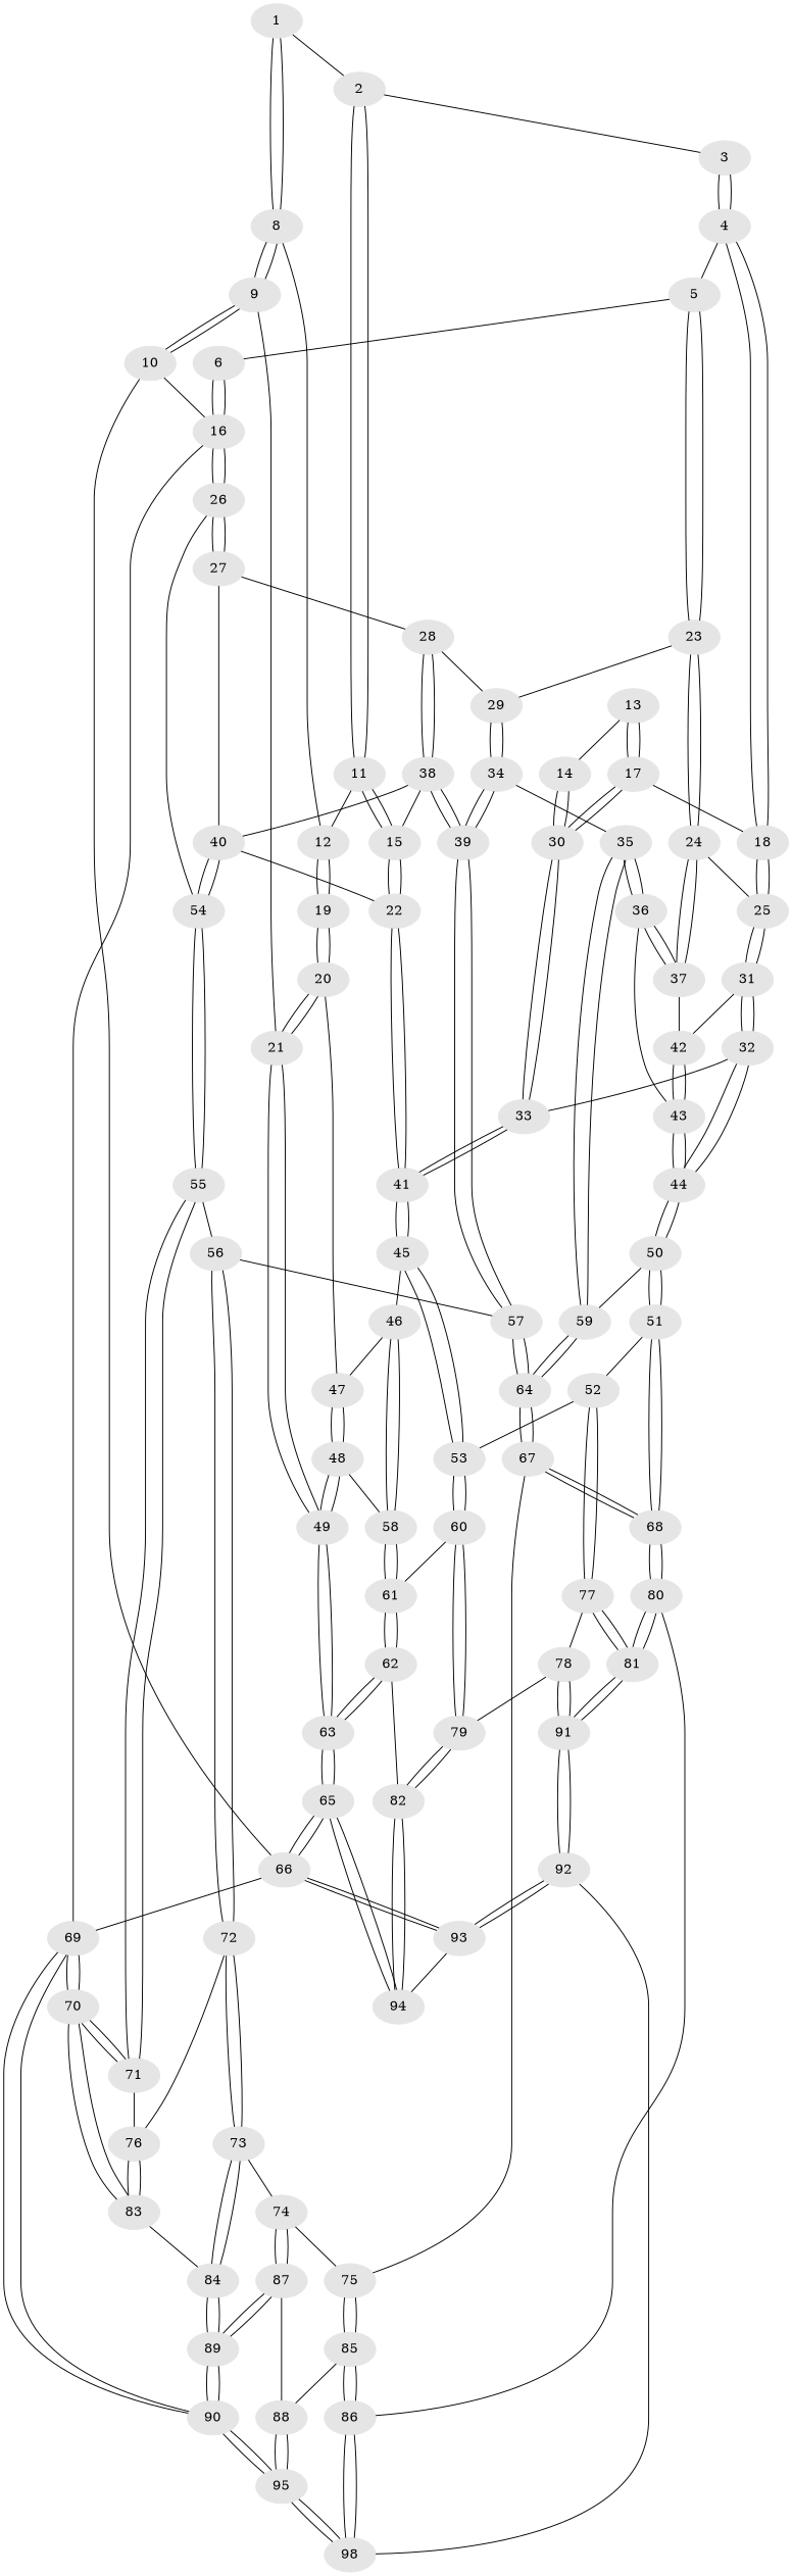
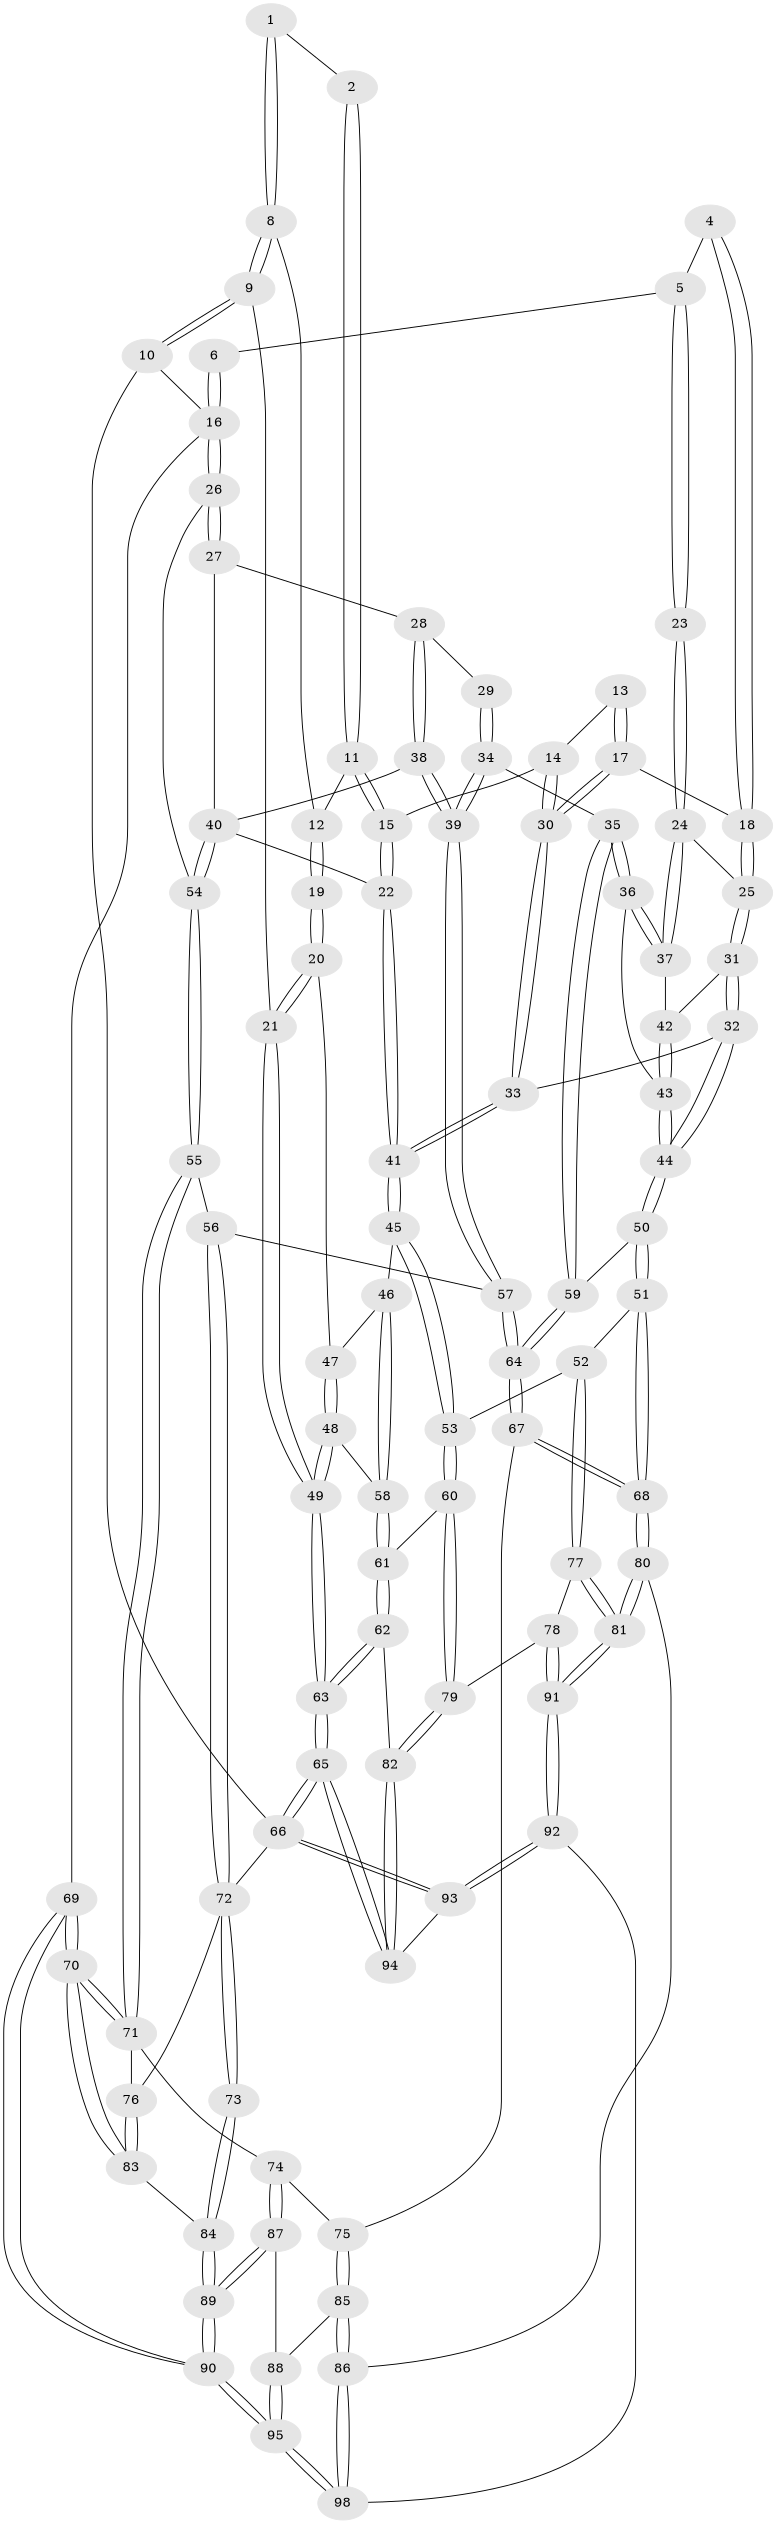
  graph {
    node [color=gray90 style=filled]
    1
    2
    8
-   3
    11
    9
    12
    4
    15
    5
    18
    13
    14
    17
    6
    23
    25
    16
    24
    29
    26
    69
    10
    66
    21
    19
    49
    93
    22
    20
    30
    33
    41
    27
    54
    70
    90
    31
    47
    48
    63
    45
    37
    34
    42
    32
    28
    40
    55
    38
    39
    35
    44
    43
    50
    36
    59
    57
    64
    46
    53
    51
    58
    60
    61
    65
    52
    68
    77
    80
    78
    81
    79
    56
    71
    72
    76
    73
    67
    62
    82
    94
    75
    85
    86
    83
    95
    84
    74
    87
    89
    88
    91
    92
    n95 [label=98]
    1 -- 2
    1 -- 8
    1 -- 8
-   2 -- 3
    2 -- 11
    2 -- 11
    8 -- 9
    8 -- 9
    8 -- 12
-   3 -- 4
-   3 -- 4
    11 -- 12
    11 -- 15
    11 -- 15
    9 -- 10
    9 -- 10
    9 -- 21
    12 -- 19
    12 -- 19
    4 -- 5
    4 -- 18
    4 -- 18
    15 -- 22
    15 -- 22
    5 -- 6
    5 -- 23
    5 -- 23
    18 -- 25
    18 -- 25
    13 -- 14
    13 -- 17
    13 -- 17
-   38 -- 15
+   14 -- 15
    14 -- 30
    14 -- 30
    17 -- 18
    17 -- 30
    17 -- 30
    6 -- 16
    6 -- 16
    23 -- 24
    23 -- 24
-   23 -- 29
    25 -- 31
    25 -- 31
    16 -- 26
    16 -- 26
    16 -- 69
    24 -- 25
    24 -- 37
    24 -- 37
    29 -- 34
    29 -- 34
    26 -- 27
    26 -- 27
    26 -- 54
    69 -- 70
    69 -- 70
    69 -- 90
    69 -- 90
    10 -- 16
    10 -- 66
-   66 -- 69
+   66 -- 72
    66 -- 93
    66 -- 93
    21 -- 49
    21 -- 49
    19 -- 20
    19 -- 20
    49 -- 63
    49 -- 63
    93 -- 94
    22 -- 41
    22 -- 41
    20 -- 21
    20 -- 21
    20 -- 47
    30 -- 33
    30 -- 33
    33 -- 41
    33 -- 41
    41 -- 45
    41 -- 45
    27 -- 28
    27 -- 40
    54 -- 55
    54 -- 55
    70 -- 71
    70 -- 71
    70 -- 83
    70 -- 83
    90 -- 95
    90 -- 95
    31 -- 42
    31 -- 32
    31 -- 32
    47 -- 48
    47 -- 48
    48 -- 49
    48 -- 49
    48 -- 58
    63 -- 65
    63 -- 65
    45 -- 46
    45 -- 53
    45 -- 53
    37 -- 42
    34 -- 39
    34 -- 39
    34 -- 35
    42 -- 43
    42 -- 43
    32 -- 33
    32 -- 44
    32 -- 44
    28 -- 29
    28 -- 38
    28 -- 38
    40 -- 22
    40 -- 54
    40 -- 54
    55 -- 56
    55 -- 71
    55 -- 71
    38 -- 40
    38 -- 39
    38 -- 39
    39 -- 57
    39 -- 57
    35 -- 36
    35 -- 36
    35 -- 59
    35 -- 59
    44 -- 50
    44 -- 50
    43 -- 44
    43 -- 44
    50 -- 59
    50 -- 51
    50 -- 51
    36 -- 37
    36 -- 37
    36 -- 43
    59 -- 64
    59 -- 64
    57 -- 64
    57 -- 64
    64 -- 67
    64 -- 67
    46 -- 47
    46 -- 58
    46 -- 58
    53 -- 60
    53 -- 60
    51 -- 52
    51 -- 68
    51 -- 68
    58 -- 61
    58 -- 61
    60 -- 61
    60 -- 79
    60 -- 79
    61 -- 62
    61 -- 62
    65 -- 66
    65 -- 66
    65 -- 94
    65 -- 94
    52 -- 53
    52 -- 77
    52 -- 77
    68 -- 80
    68 -- 80
    77 -- 78
    77 -- 81
    77 -- 81
    80 -- 81
    80 -- 81
    80 -- 86
    78 -- 79
    78 -- 91
    78 -- 91
    81 -- 91
    81 -- 91
    79 -- 82
    79 -- 82
    56 -- 57
    56 -- 72
    56 -- 72
    71 -- 76
    72 -- 76
    72 -- 73
    72 -- 73
    76 -- 83
    76 -- 83
    73 -- 84
    73 -- 84
-   73 -- 74
+   71 -- 74
    67 -- 68
    67 -- 68
    67 -- 75
    62 -- 63
    62 -- 63
    62 -- 82
    82 -- 94
    82 -- 94
    75 -- 85
    75 -- 85
    85 -- 86
    85 -- 86
    85 -- 88
    86 -- n95
    86 -- n95
    83 -- 84
    95 -- n95
    95 -- n95
    84 -- 89
    84 -- 89
    74 -- 75
    74 -- 87
    74 -- 87
    87 -- 89
    87 -- 89
    87 -- 88
    89 -- 90
    89 -- 90
    88 -- 95
    88 -- 95
    91 -- 92
    91 -- 92
    92 -- 93
    92 -- 93
    92 -- n95
  }
